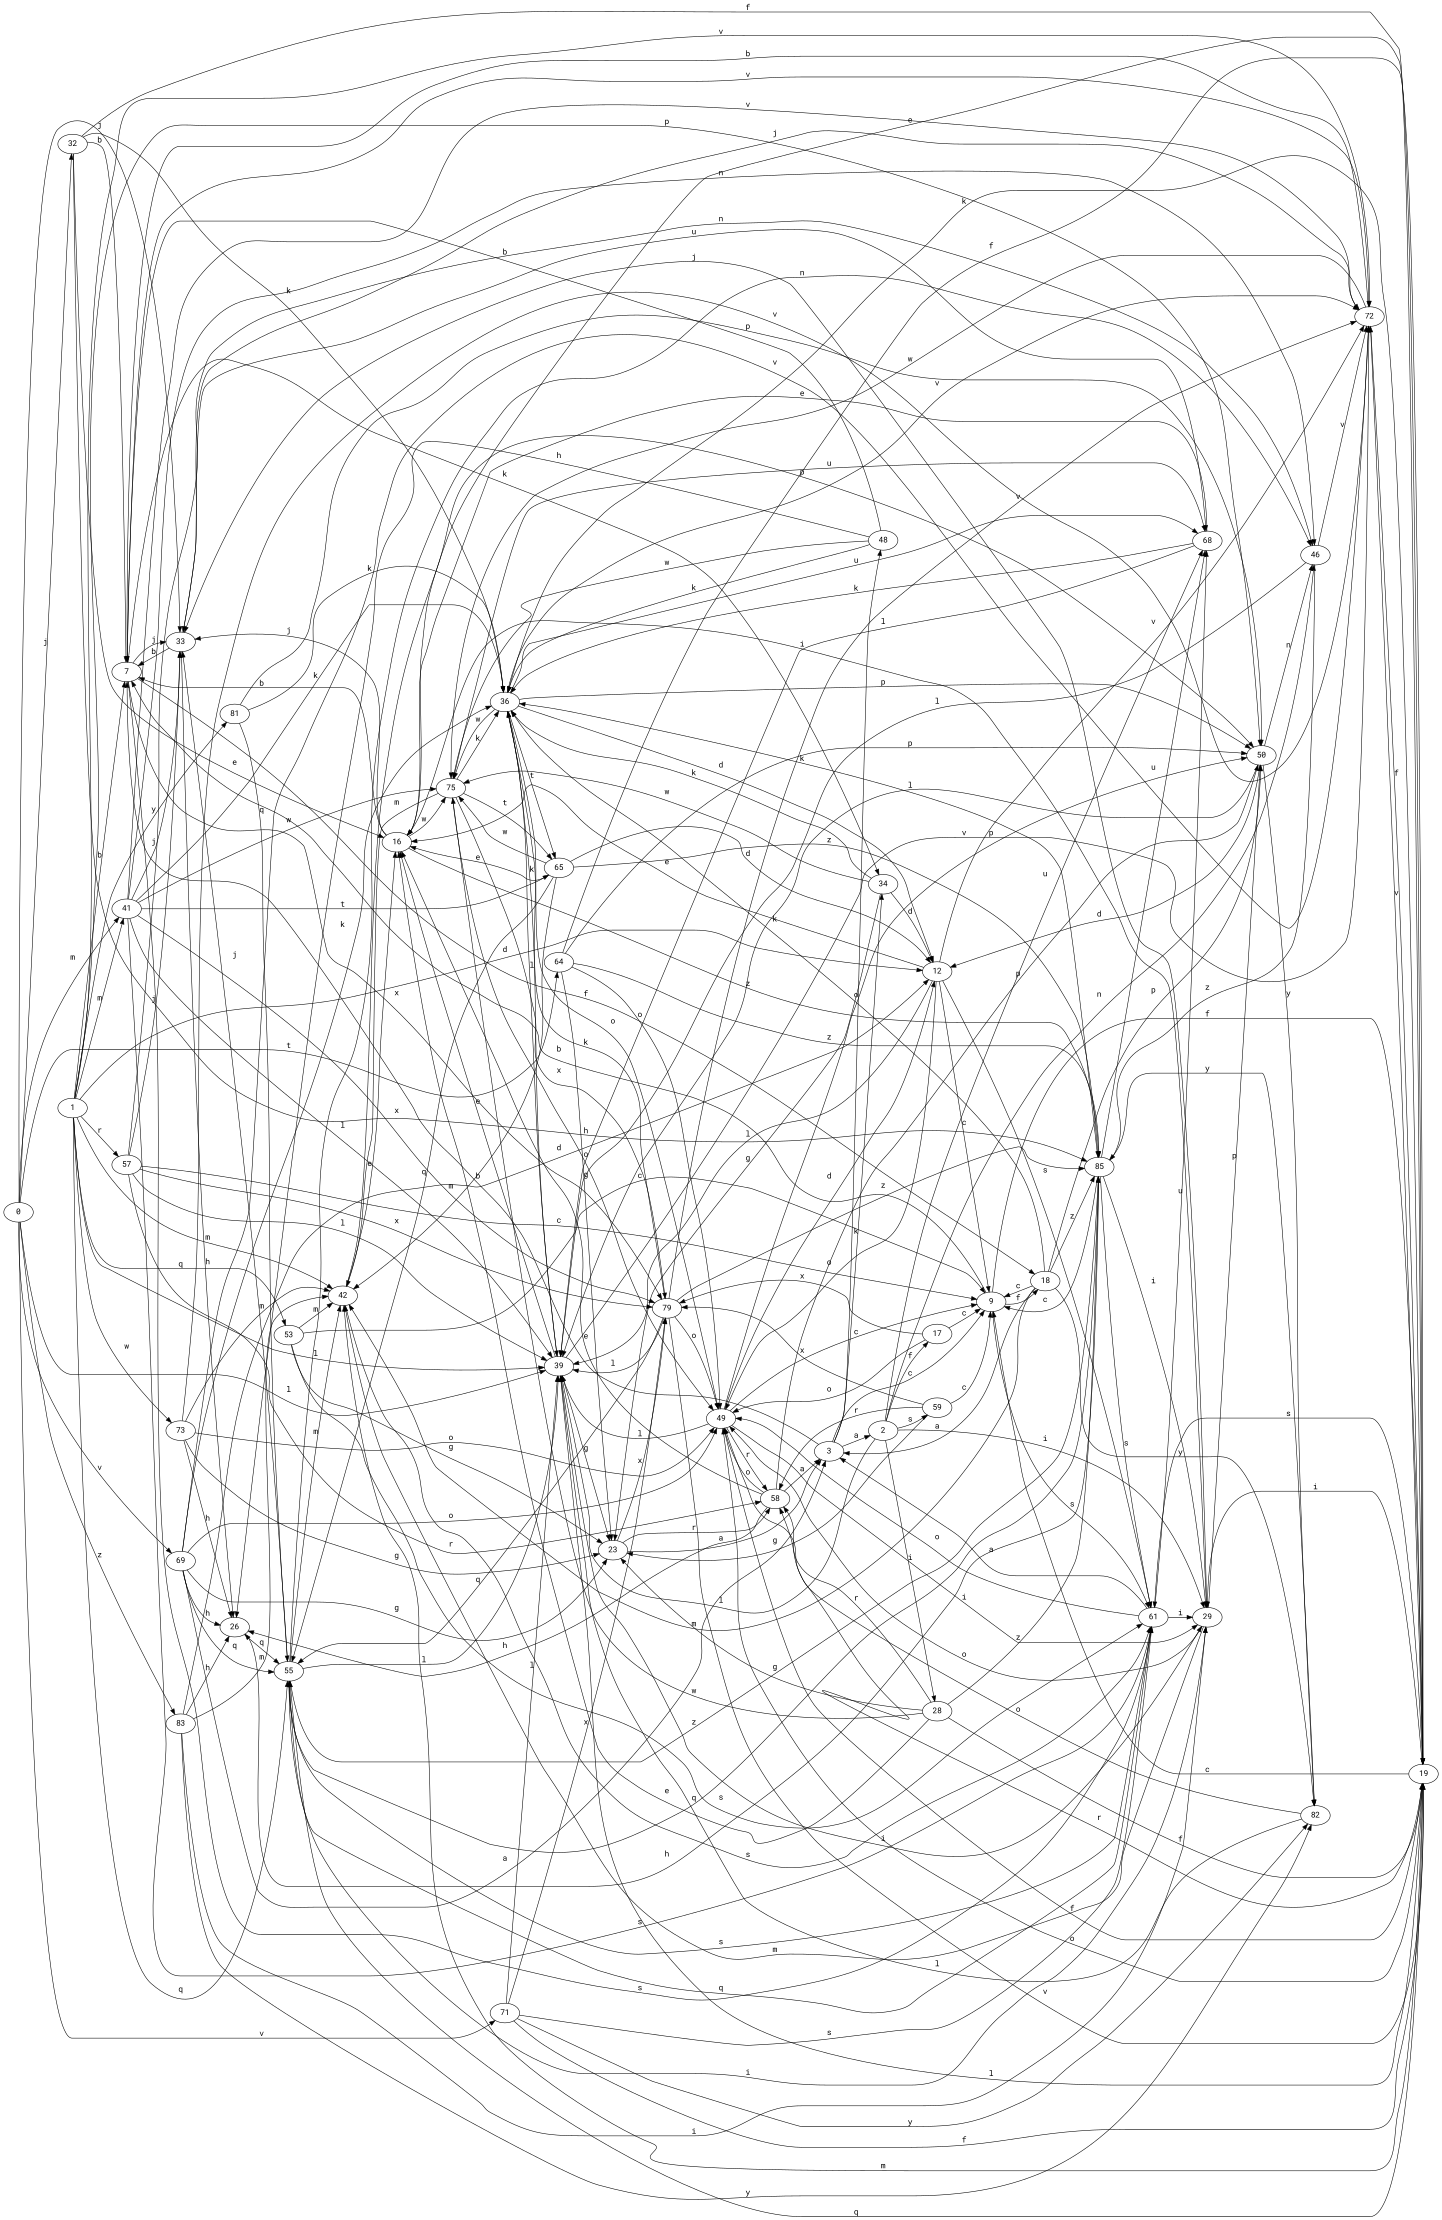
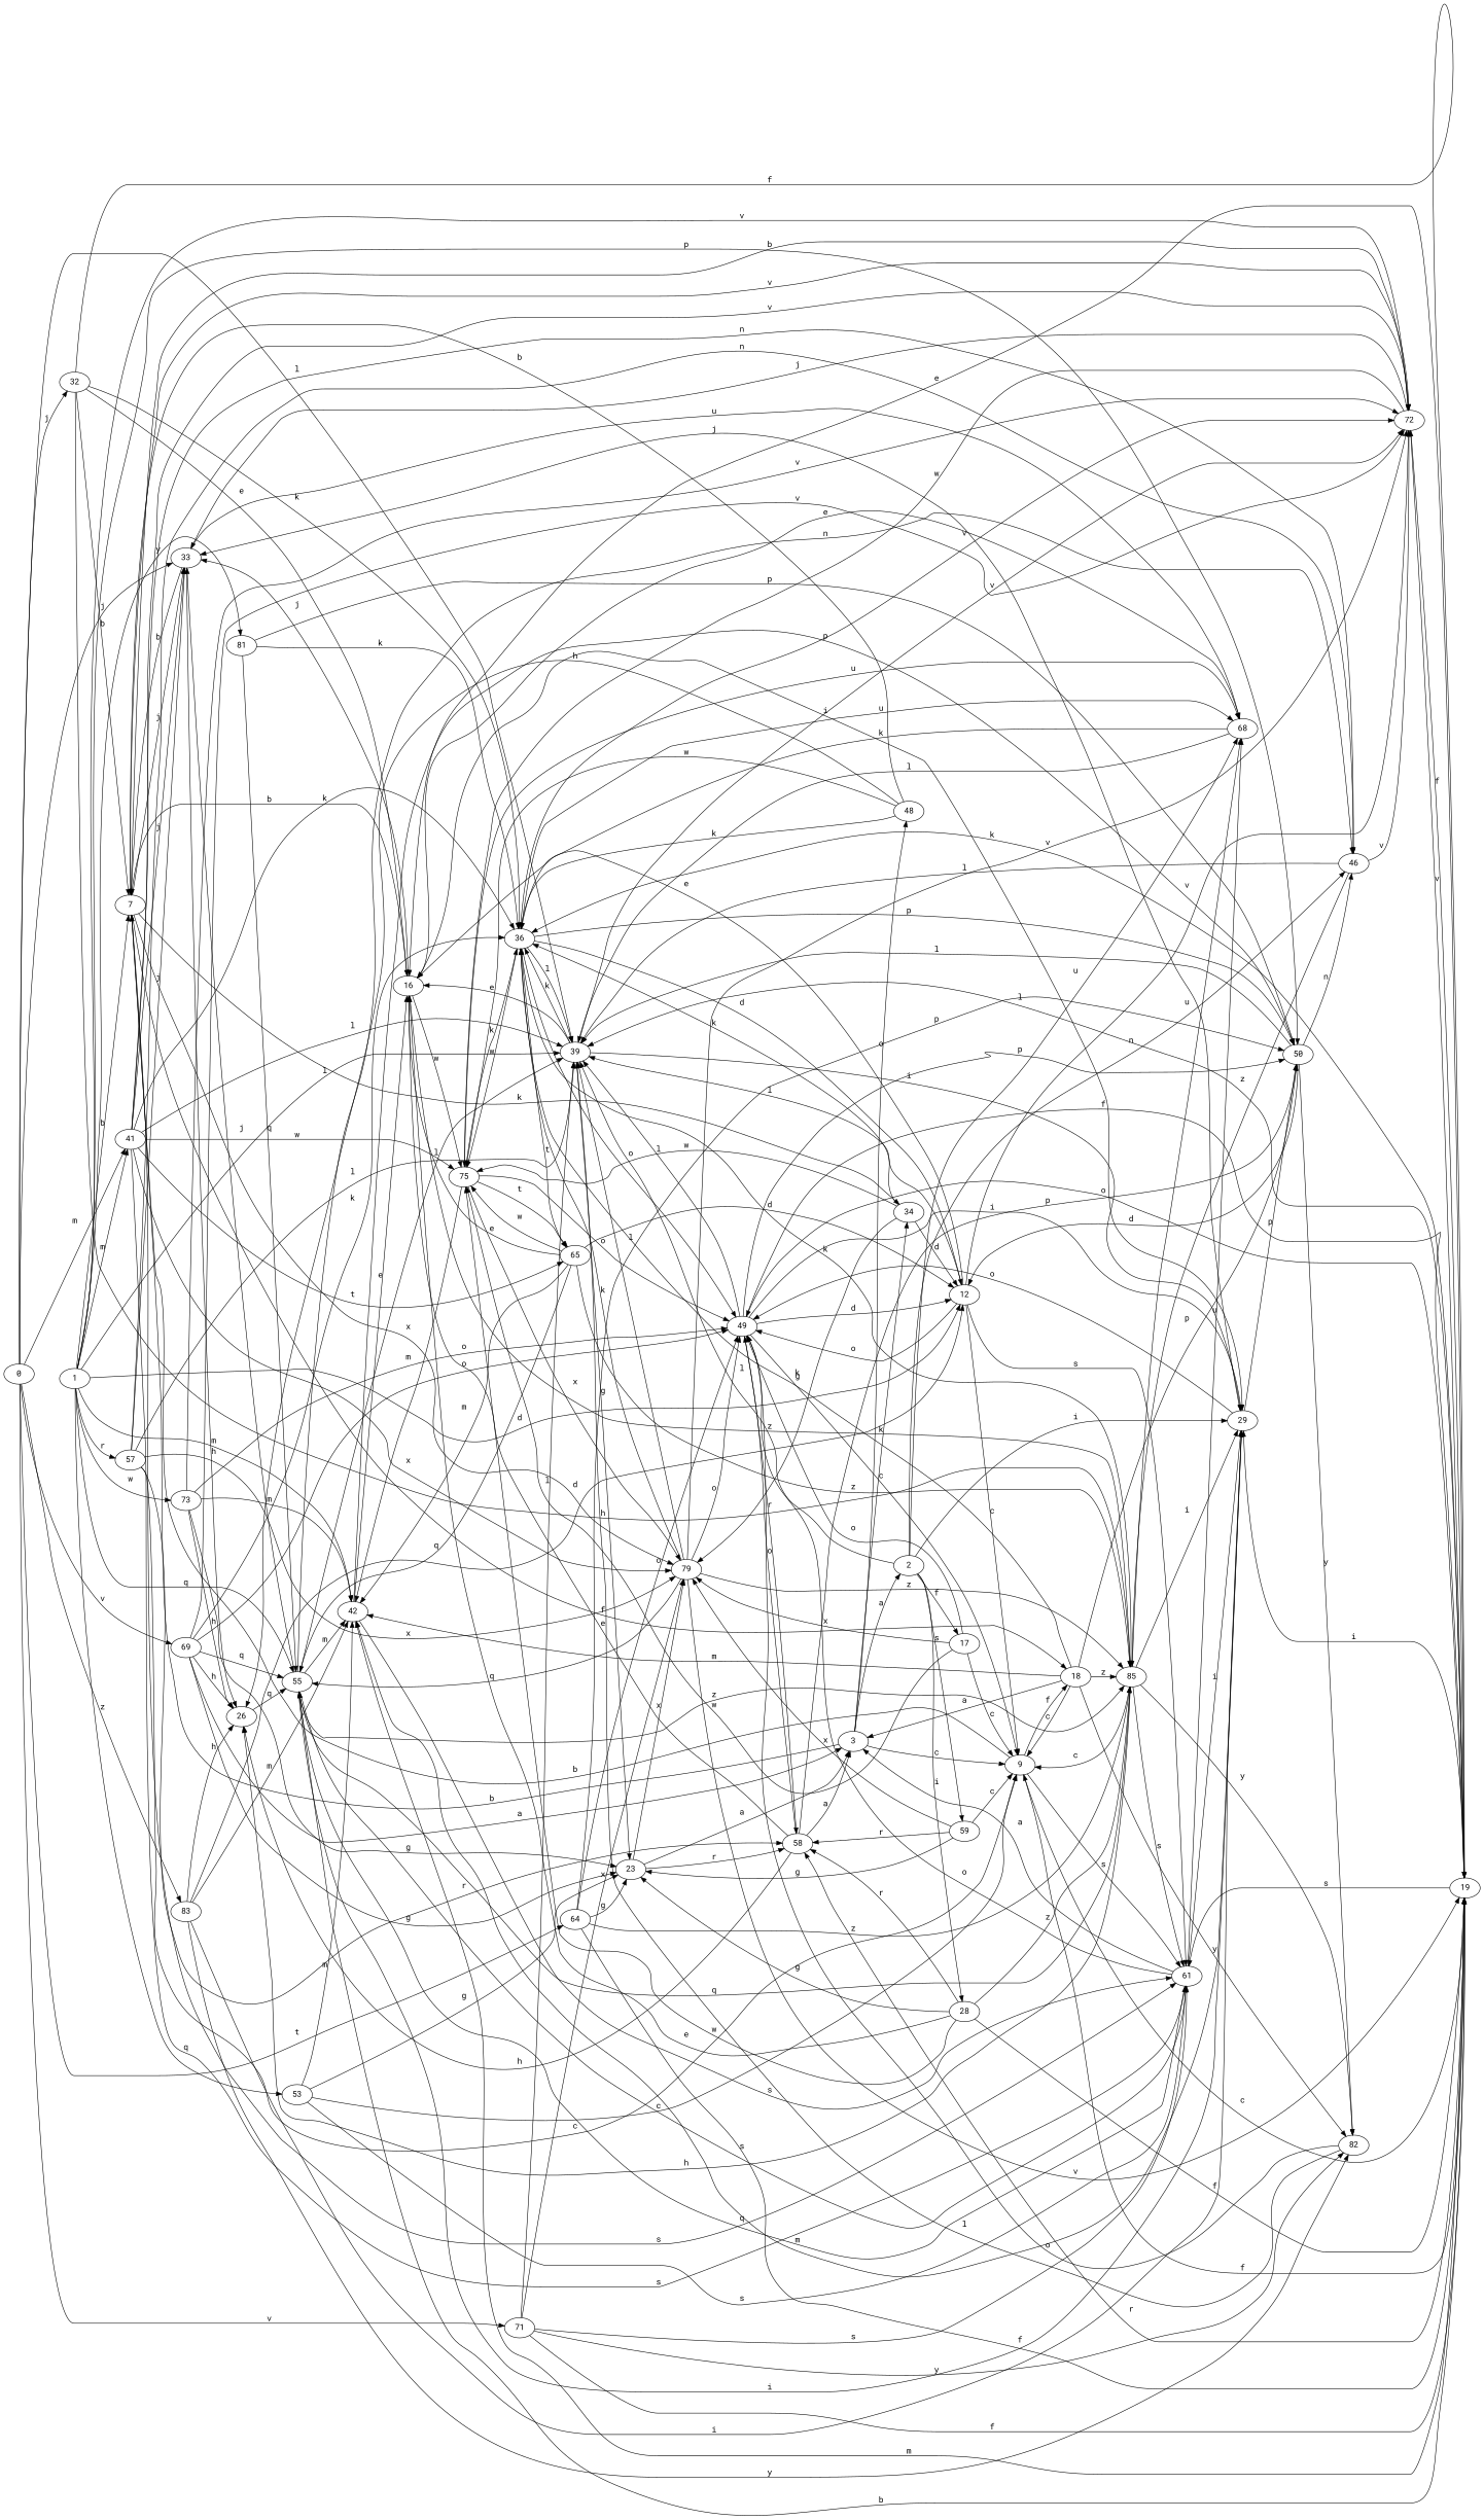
  strict digraph {
    fontname="Roboto Mono"
    rankdir=LR
    node [fontname="Roboto Mono"]
    edge [fontname="Roboto Mono"]
    0
    32
    33
    39
    41
    64
    69
    71
    83
    7
    19
    16
    85
    36
    68
    26
    72
    29
    23
    46
    61
    79
    75
    65
    n25 [label=50]
    49
    55
    3
    82
    12
    42
    1
    53
    57
    73
    81
    34
    18
    9
    58
    2
    17
    28
    59
    48
    0 -> 32 [label=j]
    0 -> 33 [label=j]
    0 -> 39 [label=l]
    0 -> 41 [label=m]
    0 -> 64 [label=t]
    0 -> 69 [label=v]
    0 -> 71 [label=v]
    0 -> 83 [label=z]
    32 -> 7 [label=b]
    32 -> 19 [label=f]
    32 -> 16 [label=e]
    32 -> 85 [label=h]
    32 -> 36 [label=k]
    33 -> 7 [label=b]
    33 -> 68 [label=u]
    33 -> 26 [label=h]
    39 -> 16 [label=e]
    39 -> 36 [label=k]
    39 -> 72 [label=v]
    39 -> 29 [label=i]
    39 -> 23 [label=g]
    41 -> 33 [label=j]
    41 -> 39 [label=l]
    41 -> 36 [label=k]
    41 -> 72 [label=v]
    41 -> 46 [label=n]
    41 -> 61 [label=s]
    41 -> 79 [label=x]
    41 -> 75 [label=w]
    41 -> 65 [label=t]
    64 -> 19 [label=f]
    64 -> 85 [label=z]
    64 -> 23 [label=g]
    64 -> n25 [label=p]
    64 -> 49 [label=o]
    69 -> 36 [label=k]
    69 -> 26 [label=h]
    69 -> 72 [label=v]
    69 -> 23 [label=g]
    69 -> 49 [label=o]
    69 -> 55 [label=q]
    69 -> 3 [label=a]
    71 -> 39 [label=l]
    71 -> 19 [label=f]
    71 -> 61 [label=s]
    71 -> 79 [label=x]
    71 -> 82 [label=y]
    83 -> 26 [label=h]
    83 -> 29 [label=i]
    83 -> 82 [label=y]
    83 -> 12 [label=d]
    83 -> 42 [label=m]
    7 -> 33 [label=j]
    7 -> 72 [label=v]
    7 -> 61 [label=s]
    7 -> 79 [label=x]
    7 -> 34 [label=k]
    7 -> 18 [label=f]
    19 -> 39 [label=l]
    19 -> 16 [label=e]
    19 -> 36 [label=k]
    19 -> 72 [label=v]
    19 -> 29 [label=i]
    19 -> 61 [label=s]
    19 -> 49 [label=o]
-   19 -> 55 [label=q]
+   19 -> 55 [label=b]
    19 -> 42 [label=m]
    19 -> 9 [label=c]
    19 -> 58 [label=r]
    16 -> 33 [label=j]
    16 -> 7 [label=b]
    16 -> 85 [label=z]
    16 -> 29 [label=i]
    16 -> 75 [label=w]
    85 -> 36 [label=k]
    85 -> 68 [label=u]
    85 -> 26 [label=h]
    85 -> 29 [label=i]
    85 -> 61 [label=s]
    85 -> 55 [label=q]
    85 -> 82 [label=y]
    85 -> 9 [label=c]
    36 -> 39 [label=l]
    36 -> 68 [label=u]
    36 -> 72 [label=v]
    36 -> 75 [label=w]
    36 -> 65 [label=t]
    36 -> n25 [label=p]
    36 -> 49 [label=o]
    36 -> 12 [label=d]
    68 -> 39 [label=l]
    68 -> 16 [label=e]
    68 -> 36 [label=k]
    26 -> 55 [label=q]
    72 -> 33 [label=j]
    72 -> 7 [label=b]
    72 -> 19 [label=f]
    72 -> 75 [label=w]
    29 -> 33 [label=j]
    29 -> n25 [label=p]
    29 -> 49 [label=o]
    29 -> 42 [label=m]
    23 -> 79 [label=x]
    23 -> 3 [label=a]
    23 -> 58 [label=r]
    46 -> 39 [label=l]
    46 -> 85 [label=z]
    46 -> 72 [label=v]
    61 -> 68 [label=u]
    61 -> 29 [label=i]
    61 -> 49 [label=o]
    61 -> 55 [label=q]
    61 -> 3 [label=a]
    79 -> 39 [label=l]
    79 -> 19 [label=v]
    79 -> 85 [label=z]
    79 -> 36 [label=k]
    79 -> 72 [label=v]
    79 -> 49 [label=o]
    79 -> 55 [label=q]
    75 -> 36 [label=k]
    75 -> 68 [label=u]
    75 -> 79 [label=x]
    75 -> 65 [label=t]
    75 -> 49 [label=o]
    75 -> 42 [label=m]
    65 -> 16 [label=e]
    65 -> 85 [label=z]
    65 -> 75 [label=w]
    65 -> 55 [label=q]
    65 -> 12 [label=d]
    65 -> 42 [label=m]
    n25 -> 39 [label=l]
    n25 -> 46 [label=n]
    n25 -> 82 [label=y]
    n25 -> 12 [label=d]
    49 -> 39 [label=l]
    49 -> 19 [label=f]
    49 -> 29 [label=i]
    49 -> n25 [label=p]
    49 -> 12 [label=d]
    49 -> 9 [label=c]
    49 -> 58 [label=r]
    55 -> 33 [label=j]
    55 -> 39 [label=l]
    55 -> 85 [label=z]
    55 -> 29 [label=i]
    55 -> 46 [label=n]
    55 -> 61 [label=s]
    55 -> 42 [label=m]
    3 -> 7 [label=b]
    3 -> 34 [label=k]
    3 -> 9 [label=c]
    3 -> 2 [label=a]
    3 -> 48 [label=o]
    82 -> 39 [label=l]
    82 -> 49 [label=o]
    12 -> 39 [label=l]
    12 -> 16 [label=e]
    12 -> 72 [label=v]
    12 -> 61 [label=s]
    12 -> 49 [label=o]
    12 -> 9 [label=c]
    42 -> 16 [label=e]
    42 -> 61 [label=s]
    42 -> n25 [label=p]
    1 -> 39 [label=l]
    1 -> 41 [label=m]
    1 -> 7 [label=b]
    1 -> 72 [label=v]
    1 -> n25 [label=p]
    1 -> 55 [label=q]
    1 -> 12 [label=d]
    1 -> 42 [label=m]
    1 -> 53 [label=q]
    1 -> 57 [label=r]
    1 -> 73 [label=w]
    1 -> 81 [label=y]
    53 -> 23 [label=g]
    53 -> 61 [label=s]
    53 -> 42 [label=m]
    53 -> 9 [label=c]
    57 -> 33 [label=j]
    57 -> 39 [label=l]
    57 -> 46 [label=n]
    57 -> 79 [label=x]
    57 -> 9 [label=c]
    57 -> 58 [label=r]
    73 -> 26 [label=h]
    73 -> 72 [label=v]
    73 -> 23 [label=g]
    73 -> 49 [label=o]
    73 -> 42 [label=m]
    81 -> 36 [label=k]
    81 -> n25 [label=p]
    81 -> 55 [label=q]
    34 -> 36 [label=k]
-   34 -> 23 [label=g]
+   34 -> 79 [label=g]
    34 -> 75 [label=w]
    34 -> 12 [label=d]
    18 -> 85 [label=z]
    18 -> 36 [label=k]
    18 -> n25 [label=p]
    18 -> 3 [label=a]
    18 -> 82 [label=y]
    18 -> 42 [label=m]
    18 -> 9 [label=c]
    9 -> 7 [label=b]
    9 -> 19 [label=f]
    9 -> 61 [label=s]
    9 -> 18 [label=f]
    58 -> 16 [label=e]
    58 -> 26 [label=h]
    58 -> n25 [label=p]
    58 -> 49 [label=o]
    58 -> 3 [label=a]
    2 -> 39 [label=l]
    2 -> 68 [label=u]
    2 -> 29 [label=i]
    2 -> 46 [label=n]
    2 -> 17 [label=f]
    2 -> 28 [label=i]
    2 -> 59 [label=s]
    17 -> 79 [label=x]
+   17 -> 75 [label=w]
    17 -> 49 [label=o]
    17 -> 9 [label=c]
    28 -> 19 [label=f]
    28 -> 16 [label=e]
    28 -> 85 [label=z]
    28 -> 23 [label=g]
    28 -> 75 [label=w]
    28 -> 58 [label=r]
    59 -> 23 [label=g]
    59 -> 79 [label=x]
    59 -> 9 [label=c]
    59 -> 58 [label=r]
    48 -> 7 [label=b]
    48 -> 36 [label=k]
    48 -> 26 [label=h]
    48 -> 75 [label=w]
  }
